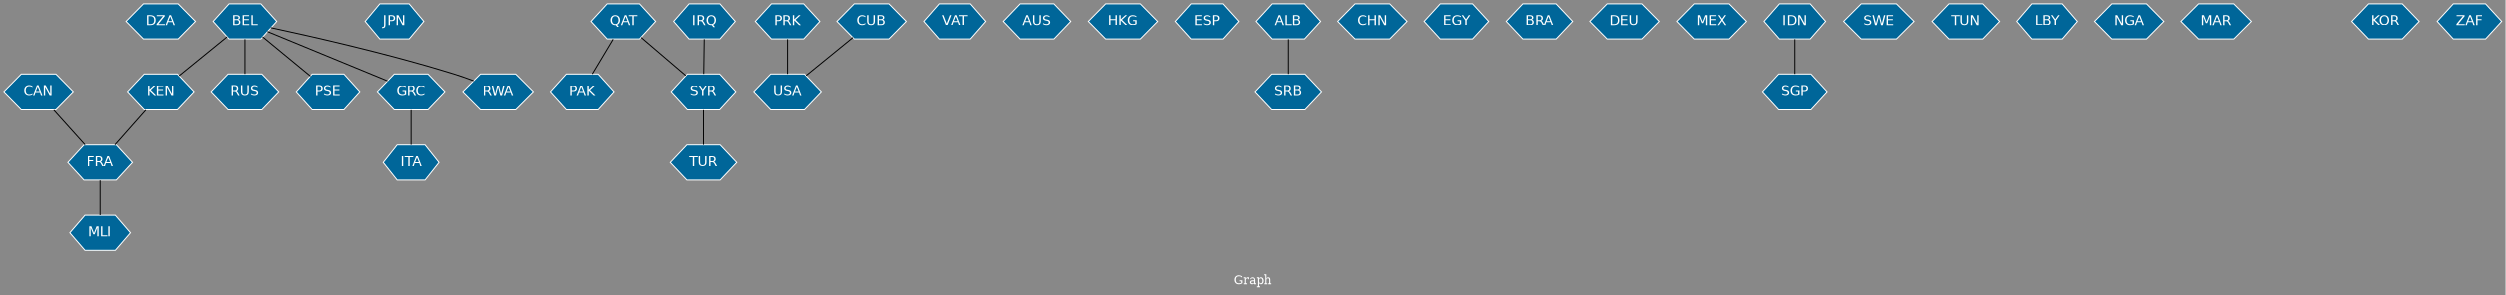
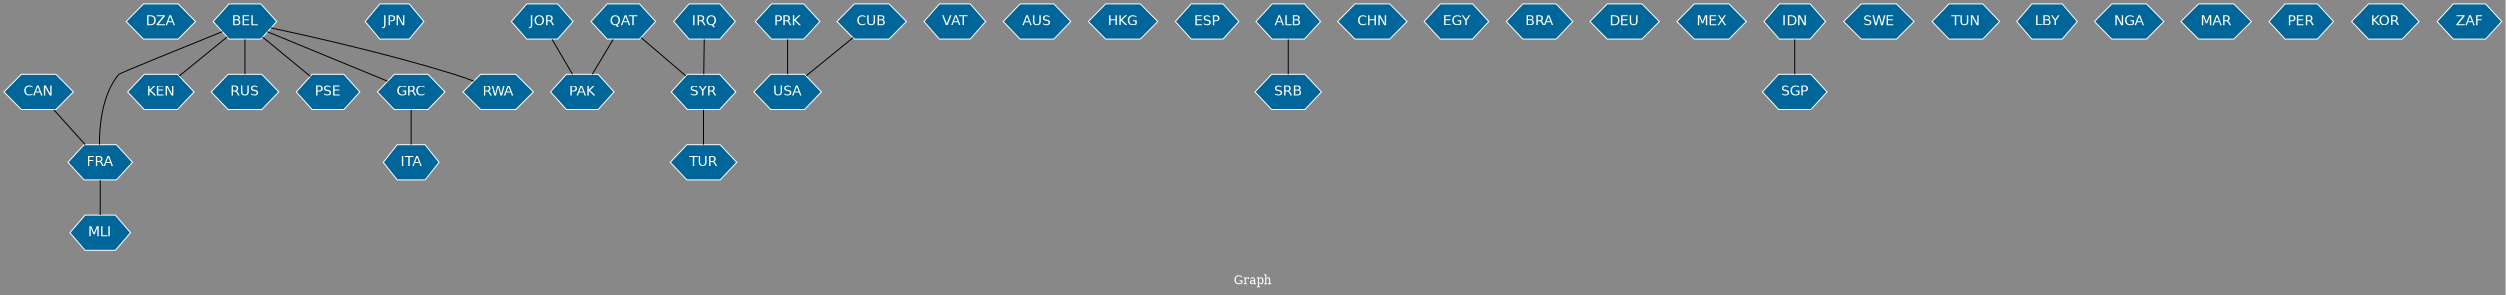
  graph {
    bgcolor="#888888"
    fontcolor=white
    fontsize=12
    label="Graph"
    node [color=white fillcolor="#006699" fontcolor=white fontname=Helvetica shape=hexagon style=filled]
    edge [arrowhead=open color=black fontcolor=white fontname=Courier fontsize=12 weight=1]
    n1 [label=DZA]
    n2 [label=FRA]
    n3 [label=MLI]
    n4 [label=JPN]
+   n5 [label=JOR]
    n6 [label=PAK]
    n7 [label=PRK]
    n8 [label=USA]
    n9 [label=VAT]
    n10 [label=CAN]
    n11 [label=TUR]
    n12 [label=AUS]
    n13 [label=ITA]
    n14 [label=KEN]
    n15 [label=BEL]
    n16 [label=RUS]
    n17 [label=PSE]
    n18 [label=GRC]
    n19 [label=RWA]
    n20 [label=IRQ]
    n21 [label=SYR]
    n22 [label=HKG]
    n23 [label=ESP]
    n24 [label=SRB]
    n25 [label=ALB]
    n26 [label=CHN]
    n27 [label=EGY]
    n28 [label=BRA]
    n29 [label=DEU]
    n30 [label=MEX]
    n31 [label=IDN]
    n32 [label=SGP]
    n33 [label=SWE]
    n34 [label=QAT]
    n35 [label=TUN]
    n36 [label=LBY]
    n37 [label=NGA]
    n38 [label=MAR]
+   n39 [label=PER]
    n40 [label=CUB]
    n41 [label=KOR]
    n42 [label=ZAF]
    n2 -- n3
+   n5 -- n6
    n7 -- n8 [weight=5]
    n10 -- n2
-   n14 -- n2 [weight=2]
+   n15 -- n2 [weight=2]
    n15 -- n14 [weight=2]
    n15 -- n16
    n15 -- n17
    n15 -- n18 [weight=2]
    n15 -- n19
    n18 -- n13
    n20 -- n21
    n21 -- n11 [weight=2]
    n25 -- n24
    n31 -- n32 [weight=2]
    n34 -- n6
    n34 -- n21
    n40 -- n8 [weight=3]
  }
